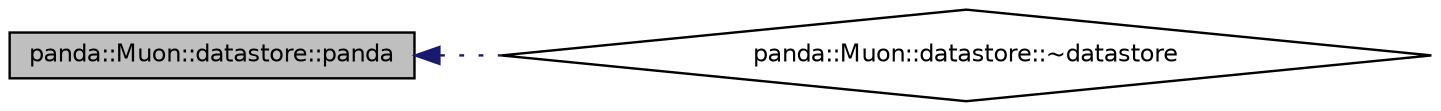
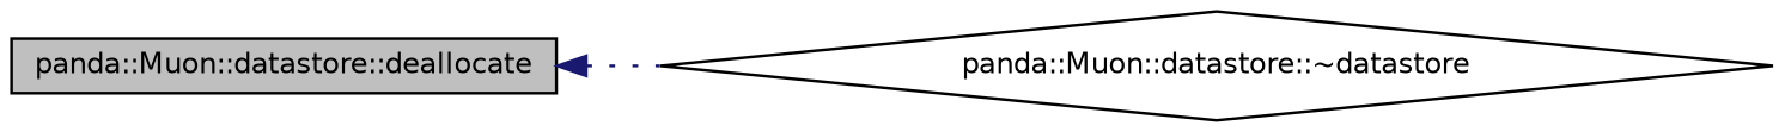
  digraph {
    rankdir=LR
    node [color=black fontname=Helvetica fontsize=10 style=filled]
-   n1 [fillcolor=grey75 fontcolor=black height=0.2 label="panda::Muon::datastore::panda" shape=box width=0.4]
+   n1 [fillcolor=grey75 fontcolor=black height=0.2 label="panda::Muon::datastore::deallocate" shape=box width=0.4]
    n2 [fillcolor=white height=0.2 label="panda::Muon::datastore::~datastore" shape=diamond width=0.4]
    n1 -> n2 [color=midnightblue dir=back fontname=Helvetica fontsize=10 labelfontname=Helvetica labelfontsize=10 style=dotted]
  }
